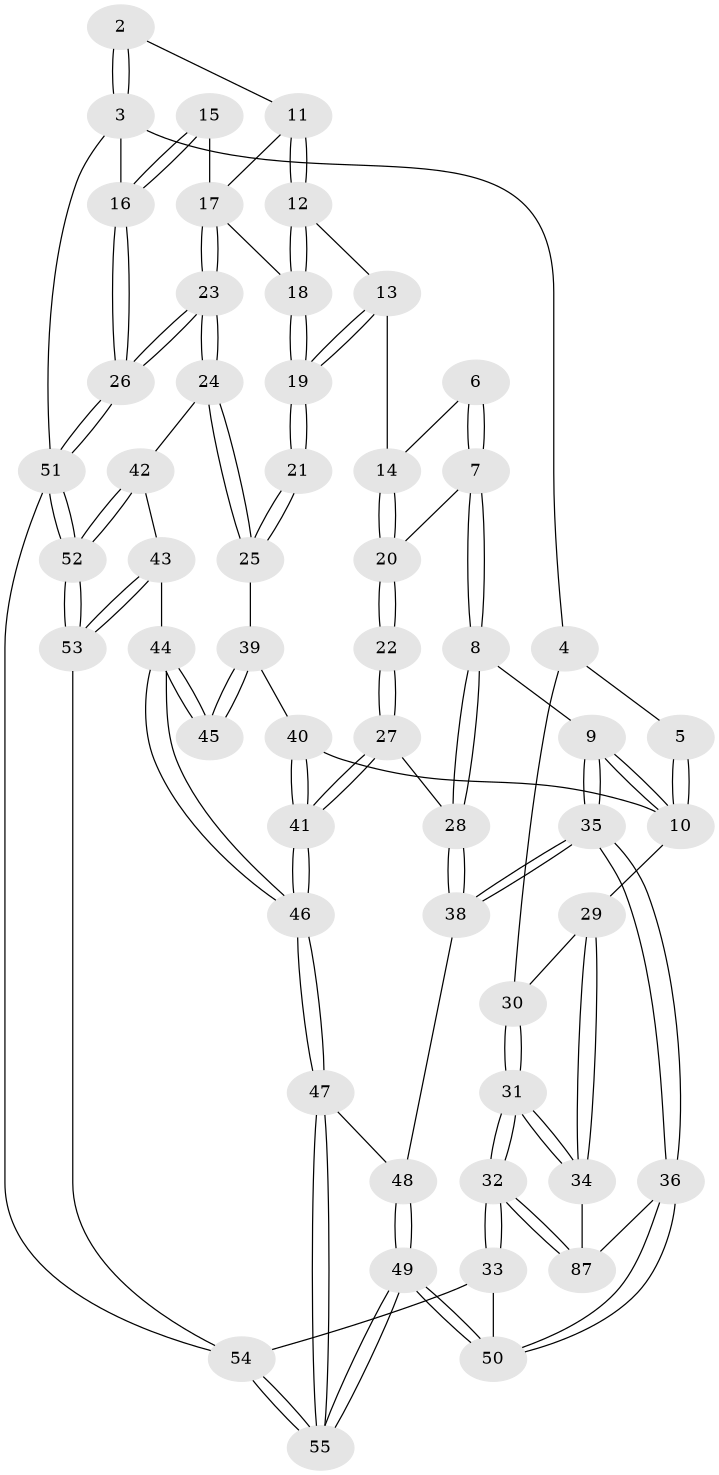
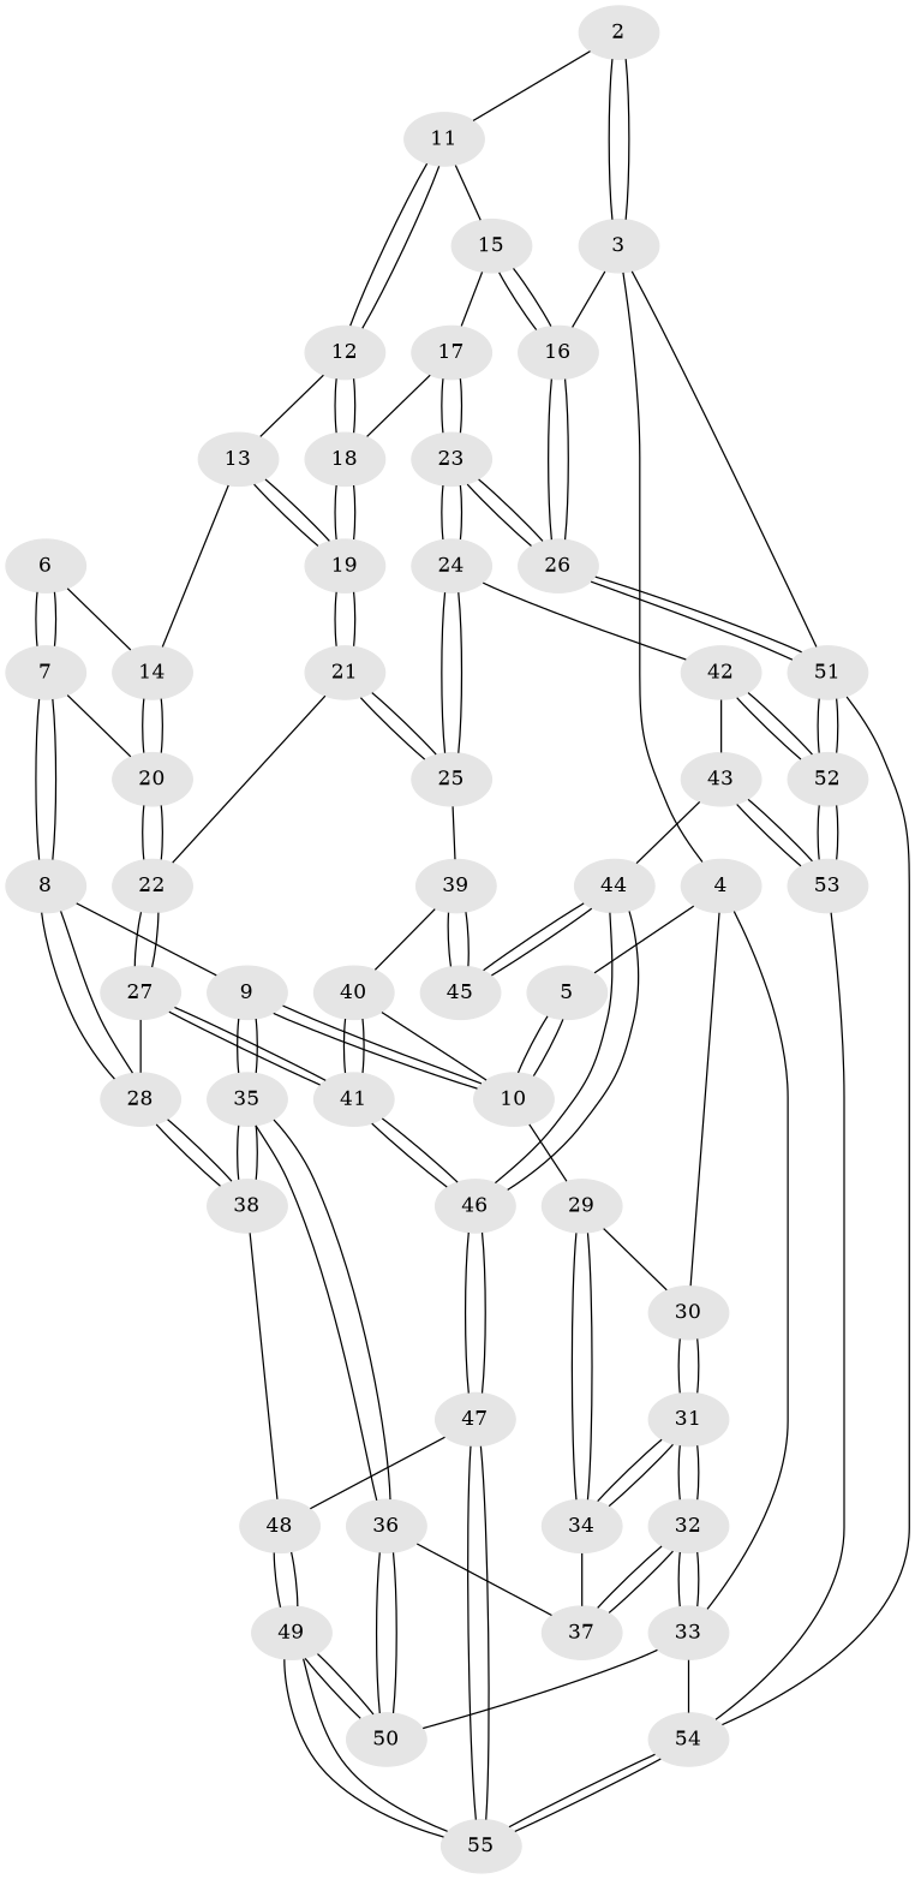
  graph {
    node [color=gray90 style=filled]
    2
    3
    11
    6
    7
    14
    4
    16
    51
    12
    15
    5
    30
    33
    26
    54
    52
    10
    31
    50
    29
    8
    20
    9
    28
    22
    35
    38
    36
    34
    13
    18
    17
    19
    21
    23
    24
    25
    27
    39
    41
    42
    43
    40
    45
    46
    48
-   37 [label=87]
+   37
    32
    55
    49
    47
    44
    53
    2 -- 3
    2 -- 3
    2 -- 11
    3 -- 4
    3 -- 16
    3 -- 51
    11 -- 12
    11 -- 12
-   11 -- 17
+   11 -- 15
    6 -- 7
    6 -- 7
    6 -- 14
    7 -- 8
    7 -- 8
    7 -- 20
    14 -- 20
    14 -- 20
    4 -- 5
    4 -- 30
+   4 -- 33
    16 -- 26
    16 -- 26
    51 -- 54
    51 -- 52
    51 -- 52
    12 -- 13
    12 -- 18
    12 -- 18
    15 -- 16
    15 -- 16
    15 -- 17
    5 -- 10
    5 -- 10
    30 -- 31
    30 -- 31
    33 -- 54
    33 -- 50
    26 -- 51
    26 -- 51
    54 -- 55
    54 -- 55
    52 -- 53
    52 -- 53
    10 -- 29
    31 -- 34
    31 -- 34
    31 -- 32
    31 -- 32
    29 -- 30
    29 -- 34
    29 -- 34
    8 -- 9
    8 -- 28
    8 -- 28
    20 -- 22
    20 -- 22
    9 -- 10
    9 -- 10
    9 -- 35
    9 -- 35
    28 -- 38
    28 -- 38
    22 -- 27
    22 -- 27
    35 -- 38
    35 -- 38
    35 -- 36
    35 -- 36
    38 -- 48
    36 -- 50
    36 -- 50
    36 -- 37
    34 -- 37
    13 -- 14
    13 -- 19
    13 -- 19
    18 -- 19
    18 -- 19
    17 -- 18
    17 -- 23
    17 -- 23
    19 -- 21
    19 -- 21
+   21 -- 22
    21 -- 25
    21 -- 25
    23 -- 26
    23 -- 26
    23 -- 24
    23 -- 24
    24 -- 25
    24 -- 25
    24 -- 42
    25 -- 39
    27 -- 28
    27 -- 41
    27 -- 41
    39 -- 40
    39 -- 45
    39 -- 45
    41 -- 46
    41 -- 46
    42 -- 52
    42 -- 52
    42 -- 43
    43 -- 44
    43 -- 53
    43 -- 53
    40 -- 10
    40 -- 41
    40 -- 41
    46 -- 47
    46 -- 47
    48 -- 49
    48 -- 49
    32 -- 33
    32 -- 33
    32 -- 37
    32 -- 37
    49 -- 50
    49 -- 50
    49 -- 55
    49 -- 55
    47 -- 48
    47 -- 55
    47 -- 55
    44 -- 45
    44 -- 45
    44 -- 46
    44 -- 46
    53 -- 54
  }
